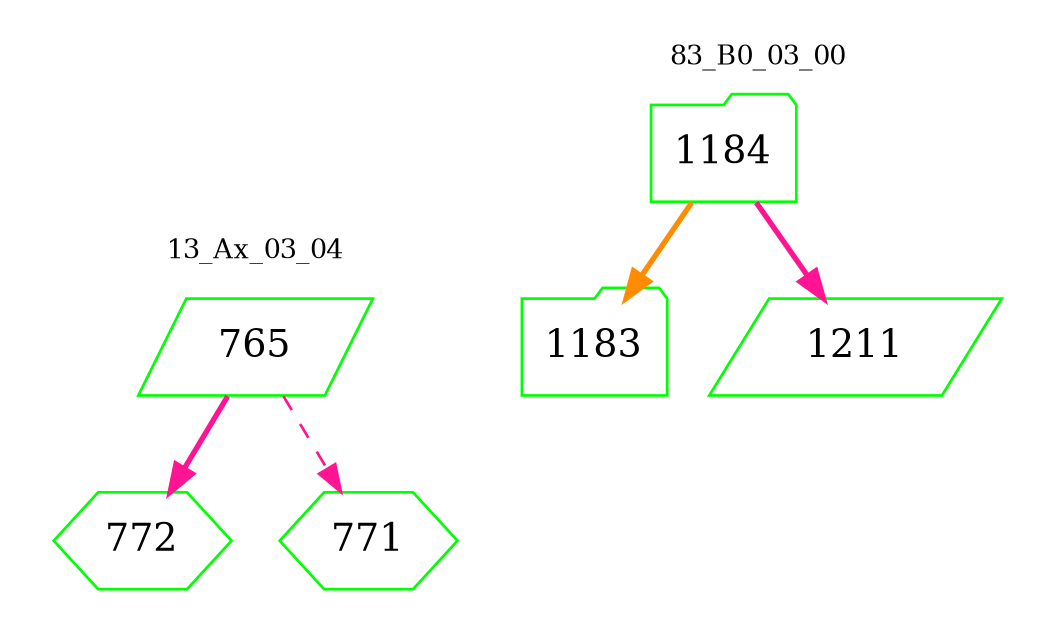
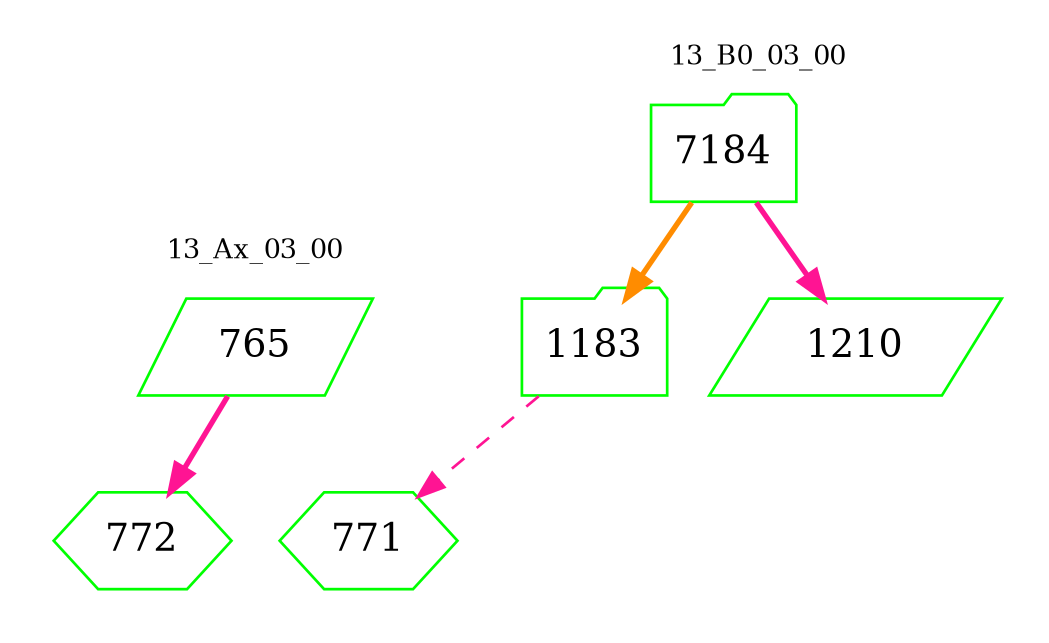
  digraph {
    node [color=green shape=parallelogram]
    edge [color=deeppink style=bold]
    n1 [label=765]
    n2 [label=771 shape=hexagon]
    n3 [label=772 shape=hexagon]
-   n4 [label=1184 shape=folder]
+   n4 [label=7184 shape=folder]
    n5 [label=1183 shape=folder]
-   n6 [label=1211]
+   n6 [label=1210]
    subgraph cluster_1 {
      color=white
      fontsize=10
-     label="13_Ax_03_04"
+     label="13_Ax_03_00"
      n1
      n2
      n3
    }
    subgraph cluster_2 {
      color=white
      fontsize=10
-     label="83_B0_03_00"
+     label="13_B0_03_00"
      n4
      n5
      n6
    }
-   n1 -> n2 [style=dashed]
+   n5 -> n2 [style=dashed]
    n1 -> n3
    n4 -> n5 [color=darkorange]
    n4 -> n6
  }
